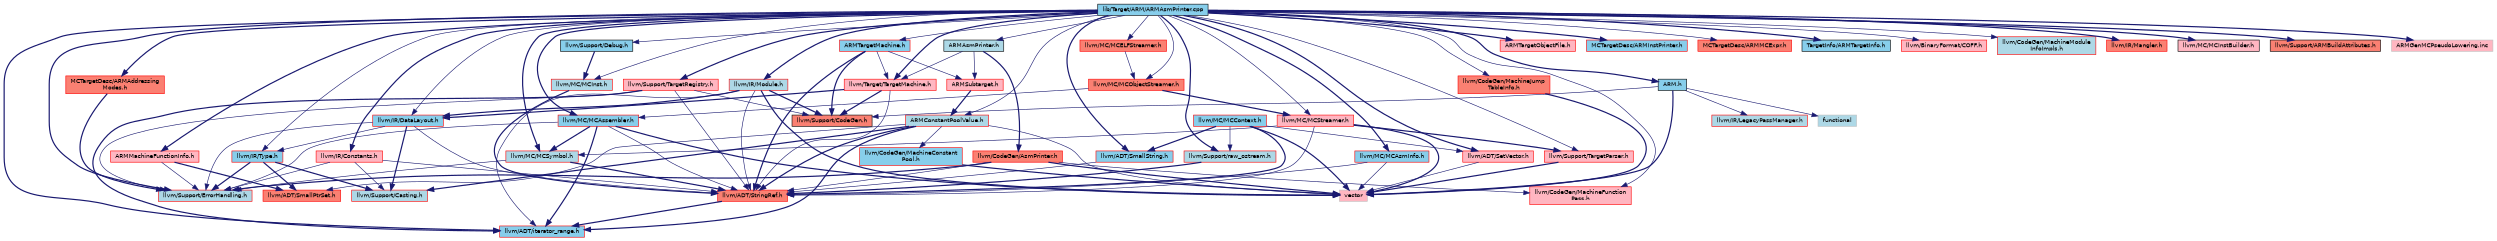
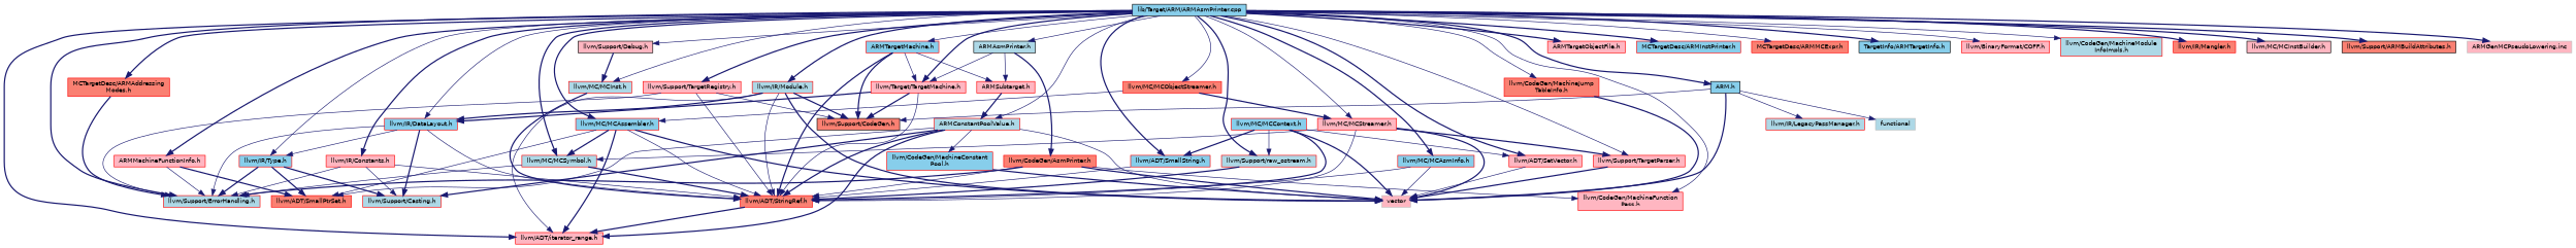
  digraph {
    node [color=red fillcolor=lightpink fontname=Helvetica fontsize=10 shape=box style=filled]
    edge [color=midnightblue fontname=Helvetica fontsize=10 labelfontname=Helvetica labelfontsize=10 style=bold]
    n1 [color=black fillcolor=skyblue fontcolor=black height=0.2 label="lib/Target/ARM/ARMAsmPrinter.cpp" width=0.4]
    n2 [color=black fillcolor=lightblue height=0.2 label="ARMAsmPrinter.h" width=0.4]
    n3 [fillcolor=lightblue height=0.2 label="ARMConstantPoolValue.h" width=0.4]
    n4 [height=0.2 label="llvm/CodeGen/MachineFunction\lPass.h" width=0.4]
    n5 [fillcolor=lightblue height=0.2 label="llvm/Support/ErrorHandling.h" width=0.4]
    n6 [height=0.2 label="llvm/Target/TargetMachine.h" width=0.4]
    n7 [fillcolor=skyblue height=0.2 label="llvm/IR/DataLayout.h" width=0.4]
    n8 [fillcolor=skyblue height=0.2 label="llvm/IR/Type.h" width=0.4]
    n9 [color=black fillcolor=skyblue height=0.2 label="ARM.h" width=0.4]
    n10 [height=0.2 label="ARMMachineFunctionInfo.h" width=0.4]
    n11 [fillcolor=skyblue height=0.2 label="ARMTargetMachine.h" width=0.4]
    n12 [height=0.2 label="ARMTargetObjectFile.h" width=0.4]
    n13 [fillcolor=salmon height=0.2 label="MCTargetDesc/ARMAddressing\lModes.h" width=0.4]
    n14 [fillcolor=skyblue height=0.2 label="MCTargetDesc/ARMInstPrinter.h" width=0.4]
    n15 [fillcolor=salmon height=0.2 label="MCTargetDesc/ARMMCExpr.h" width=0.4]
    n16 [color=black fillcolor=skyblue height=0.2 label="TargetInfo/ARMTargetInfo.h" width=0.4]
    n17 [height=0.2 label="llvm/ADT/SetVector.h" width=0.4]
    n18 [fillcolor=skyblue height=0.2 label="llvm/ADT/SmallString.h" width=0.4]
    n19 [height=0.2 label="llvm/BinaryFormat/COFF.h" width=0.4]
    n20 [fillcolor=salmon height=0.2 label="llvm/CodeGen/MachineJump\lTableInfo.h" width=0.4]
    n21 [fillcolor=lightblue height=0.2 label="llvm/CodeGen/MachineModule\lInfoImpls.h" width=0.4]
    n22 [height=0.2 label="llvm/IR/Constants.h" width=0.4]
    n23 [fillcolor=salmon height=0.2 label="llvm/IR/Mangler.h" width=0.4]
    n24 [fillcolor=lightblue height=0.2 label="llvm/IR/Module.h" width=0.4]
    n25 [fillcolor=skyblue height=0.2 label="llvm/MC/MCAsmInfo.h" width=0.4]
    n26 [fillcolor=skyblue height=0.2 label="llvm/MC/MCAssembler.h" width=0.4]
    n27 [fillcolor=lightblue height=0.2 label="llvm/MC/MCSymbol.h" width=0.4]
    n28 [fillcolor=lightblue height=0.2 label="llvm/Support/raw_ostream.h" width=0.4]
-   n29 [fillcolor=salmon height=0.2 label="llvm/MC/MCELFStreamer.h" width=0.4]
    n30 [fillcolor=salmon height=0.2 label="llvm/MC/MCObjectStreamer.h" width=0.4]
    n31 [height=0.2 label="llvm/MC/MCStreamer.h" width=0.4]
    n32 [height=0.2 label="llvm/Support/TargetParser.h" width=0.4]
    n33 [fillcolor=lightblue height=0.2 label="llvm/MC/MCInst.h" width=0.4]
    n34 [color=black height=0.2 label="llvm/MC/MCInstBuilder.h" width=0.4]
    n35 [color=black fillcolor=salmon height=0.2 label="llvm/Support/ARMBuildAttributes.h" width=0.4]
-   n36 [color=black fillcolor=skyblue height=0.2 label="llvm/Support/Debug.h" width=0.4]
+   n36 [color=black height=0.2 label="llvm/Support/Debug.h" width=0.4]
    n37 [height=0.2 label="llvm/Support/TargetRegistry.h" width=0.4]
    n38 [color=grey75 height=0.2 label="ARMGenMCPseudoLowering.inc" width=0.4]
-   n39 [fillcolor=skyblue height=0.2 label="llvm/ADT/iterator_range.h" width=0.4]
+   n39 [height=0.2 label="llvm/ADT/iterator_range.h" width=0.4]
    n40 [height=0.2 label="ARMSubtarget.h" width=0.4]
    n41 [fillcolor=salmon height=0.2 label="llvm/CodeGen/AsmPrinter.h" width=0.4]
    n42 [fillcolor=salmon height=0.2 label="llvm/ADT/SmallPtrSet.h" width=0.4]
    n43 [fillcolor=salmon height=0.2 label="llvm/ADT/StringRef.h" width=0.4]
    n44 [fillcolor=skyblue height=0.2 label="llvm/CodeGen/MachineConstant\lPool.h" width=0.4]
    n45 [color=grey75 height=0.2 label=vector width=0.4]
    n46 [fillcolor=lightblue height=0.2 label="llvm/Support/Casting.h" width=0.4]
    n47 [color=black fillcolor=salmon height=0.2 label="llvm/Support/CodeGen.h" width=0.4]
    n48 [fillcolor=lightblue height=0.2 label="llvm/IR/LegacyPassManager.h" width=0.4]
    n49 [color=grey75 fillcolor=lightblue height=0.2 label=functional width=0.4]
    n50 [fillcolor=skyblue height=0.2 label="llvm/MC/MCContext.h" width=0.4]
    n1 -> n2 [style=solid]
    n1 -> n3 [style=solid]
    n1 -> n4 [style=solid]
    n1 -> n5
    n1 -> n6
    n1 -> n7 [style=solid]
    n1 -> n8 [style=solid]
    n1 -> n9
    n1 -> n10
    n1 -> n11 [style=solid]
    n1 -> n12
    n1 -> n13
    n1 -> n14
    n1 -> n15 [style=solid]
    n1 -> n16
    n1 -> n17
    n1 -> n18
    n1 -> n19 [style=solid]
    n1 -> n20 [style=solid]
    n1 -> n21 [style=solid]
    n1 -> n22
    n1 -> n23
    n1 -> n24
    n1 -> n25
    n1 -> n26
    n1 -> n27
    n1 -> n28
-   n1 -> n29 [style=solid]
    n1 -> n30 [style=solid]
    n1 -> n31 [style=solid]
    n1 -> n32 [style=solid]
    n1 -> n33 [style=solid]
    n1 -> n34
    n1 -> n35
    n1 -> n36 [style=solid]
    n1 -> n37
    n1 -> n38
    n1 -> n39
    n2 -> n6 [style=solid]
    n2 -> n40 [style=solid]
    n2 -> n41
    n3 -> n39
    n3 -> n42 [style=solid]
    n3 -> n43
    n3 -> n44 [style=solid]
    n3 -> n45 [style=solid]
    n3 -> n46
    n6 -> n7
    n6 -> n43 [style=solid]
    n6 -> n47
    n7 -> n5 [style=solid]
    n7 -> n8 [style=solid]
    n7 -> n43 [style=solid]
    n7 -> n46
    n8 -> n5
    n8 -> n42
    n8 -> n46
    n9 -> n45
    n9 -> n47 [style=solid]
    n9 -> n48 [style=solid]
    n9 -> n49 [style=solid]
    n10 -> n5 [style=solid]
    n10 -> n42
    n11 -> n6 [style=solid]
    n11 -> n40 [style=solid]
    n11 -> n43
    n11 -> n47
    n13 -> n5
    n17 -> n45 [style=solid]
    n18 -> n43 [style=solid]
    n20 -> n45
    n22 -> n5 [style=solid]
    n22 -> n43 [style=solid]
    n22 -> n46 [style=solid]
    n24 -> n7
    n24 -> n39 [style=solid]
    n24 -> n43 [style=solid]
    n24 -> n45
    n24 -> n47
    n25 -> n43 [style=solid]
    n25 -> n45 [style=solid]
    n26 -> n27
    n26 -> n39
-   n26 -> n5 [style=solid]
+   n26 -> n42 [style=solid]
    n26 -> n43 [style=solid]
    n26 -> n45
    n27 -> n5 [style=solid]
    n27 -> n43
    n28 -> n43
-   n29 -> n30 [style=solid]
    n30 -> n26 [style=solid]
    n30 -> n31
    n31 -> n27 [style=solid]
    n31 -> n32
    n31 -> n43 [style=solid]
    n31 -> n45
    n32 -> n45
    n33 -> n43
    n36 -> n33
    n37 -> n5 [style=solid]
-   n37 -> n39
    n37 -> n43 [style=solid]
    n37 -> n47 [style=solid]
    n40 -> n3
    n41 -> n4 [style=solid]
    n41 -> n5
    n41 -> n43 [style=solid]
    n41 -> n45
    n43 -> n39
    n44 -> n45
    n50 -> n17 [style=solid]
    n50 -> n18
    n50 -> n28 [style=solid]
    n50 -> n43
    n50 -> n45
  }
